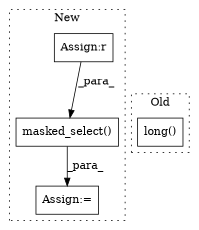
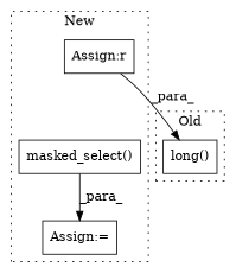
  digraph {
    node [a=75 shape=box]
    n1 [l="20,1" label="masked_select()" s="4912,4950"]
    n2 [a=40 l=27 label="Assign:r" s=2791]
    n3 [a=68 l=3 label="Assign:=" s=4909]
    n4 [l=11 label="long()" s=3434]
    subgraph cluster_1 {
      label=New
      style=dotted
      n1
      n2
      n3
    }
    subgraph cluster_2 {
      label=Old
      style=dotted
      n4
    }
    n1 -> n3 [label=_para_]
-   n2 -> n1 [label=_para_]
+   n2 -> n4 [label=_para_]
  }
